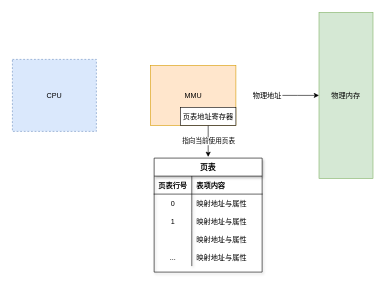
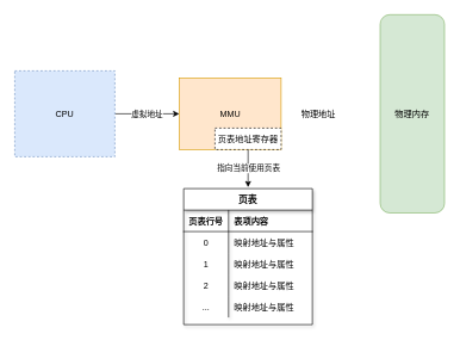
  <mxCell id="0" />
  <mxCell id="1" parent="0" />
+ <mxCell id="2" value="虚拟地址" style="edgeStyle=orthogonalEdgeStyle;rounded=0;orthogonalLoop=1;jettySize=auto;html=1;" edge="1" parent="1" source="3" target="4"><mxGeometry relative="1" as="geometry" /></mxCell>
  <mxCell id="3" value="CPU" style="rounded=0;whiteSpace=wrap;html=1;fillColor=#dae8fc;strokeColor=#6c8ebf;dashed=1;" vertex="1" parent="1"><mxGeometry x="20" y="98.5" width="140" height="120" as="geometry" /></mxCell>
  <mxCell id="4" value="MMU" style="rounded=0;whiteSpace=wrap;html=1;fillColor=#ffe6cc;strokeColor=#d79b00;" vertex="1" parent="1"><mxGeometry x="250" y="108.5" width="142.5" height="100" as="geometry" /></mxCell>
- <mxCell id="5" value="物理内存" style="rounded=0;whiteSpace=wrap;html=1;fillColor=#d5e8d4;strokeColor=#82b366;" vertex="1" parent="1"><mxGeometry x="531" y="20" width="90" height="277" as="geometry" /></mxCell>
- <mxCell id="6" value="" style="edgeStyle=orthogonalEdgeStyle;rounded=0;orthogonalLoop=1;jettySize=auto;html=1;" edge="1" parent="1" source="7" target="5"><mxGeometry relative="1" as="geometry"><Array as="points"><mxPoint x="495" y="159" /><mxPoint x="495" y="159" /></Array></mxGeometry></mxCell>
+ <mxCell id="5" value="物理内存" style="whiteSpace=wrap;html=1;fillColor=#d5e8d4;strokeColor=#82b366;rounded=1;" vertex="1" parent="1"><mxGeometry x="531" y="20" width="90" height="277" as="geometry" /></mxCell>
  <mxCell id="7" value="物理地址" style="text;html=1;strokeColor=none;fillColor=none;align=center;verticalAlign=middle;whiteSpace=wrap;rounded=0;" vertex="1" parent="1"><mxGeometry x="420" y="148.5" width="50" height="20" as="geometry" /></mxCell>
  <mxCell id="8" value="指向当前使用页表" style="edgeStyle=orthogonalEdgeStyle;rounded=0;orthogonalLoop=1;jettySize=auto;html=1;" edge="1" parent="1" source="9"><mxGeometry relative="1" as="geometry"><mxPoint x="346.3" y="261" as="targetPoint" /></mxGeometry></mxCell>
- <mxCell id="9" value="页表地址寄存器" style="rounded=0;whiteSpace=wrap;html=1;" vertex="1" parent="1"><mxGeometry x="300" y="178.5" width="92.5" height="30" as="geometry" /></mxCell>
+ <mxCell id="9" value="页表地址寄存器" style="rounded=0;whiteSpace=wrap;html=1;dashed=1;" vertex="1" parent="1"><mxGeometry x="300" y="178.5" width="92.5" height="30" as="geometry" /></mxCell>
  <mxCell id="10" value="页表" style="shape=table;startSize=30;container=1;collapsible=1;childLayout=tableLayout;fixedRows=1;rowLines=0;fontStyle=1;align=center;resizeLast=1;shadow=1;fontSize=13;" vertex="1" parent="1"><mxGeometry x="256.25" y="263" width="180" height="190" as="geometry" /></mxCell>
  <mxCell id="11" value="" style="shape=partialRectangle;collapsible=0;dropTarget=0;pointerEvents=0;fillColor=none;top=0;left=0;bottom=1;right=0;points=[[0,0.5],[1,0.5]];portConstraint=eastwest;" vertex="1" parent="10"><mxGeometry y="30" width="180" height="30" as="geometry" /></mxCell>
  <mxCell id="12" value="页表行号" style="shape=partialRectangle;connectable=0;fillColor=none;top=0;left=0;bottom=0;right=0;fontStyle=1;overflow=hidden;" vertex="1" parent="11"><mxGeometry width="62.75" height="30" as="geometry" /></mxCell>
  <mxCell id="13" value="表项内容" style="shape=partialRectangle;connectable=0;fillColor=none;top=0;left=0;bottom=0;right=0;align=left;spacingLeft=6;fontStyle=1;overflow=hidden;" vertex="1" parent="11"><mxGeometry x="62.75" width="117.25" height="30" as="geometry" /></mxCell>
  <mxCell id="14" value="" style="shape=partialRectangle;collapsible=0;dropTarget=0;pointerEvents=0;fillColor=none;top=0;left=0;bottom=0;right=0;points=[[0,0.5],[1,0.5]];portConstraint=eastwest;" vertex="1" parent="10"><mxGeometry y="60" width="180" height="30" as="geometry" /></mxCell>
  <mxCell id="15" value="0" style="shape=partialRectangle;connectable=0;fillColor=none;top=0;left=0;bottom=0;right=0;editable=1;overflow=hidden;" vertex="1" parent="14"><mxGeometry width="62.75" height="30" as="geometry" /></mxCell>
  <mxCell id="16" value="映射地址与属性" style="shape=partialRectangle;connectable=0;fillColor=none;top=0;left=0;bottom=0;right=0;align=left;spacingLeft=6;overflow=hidden;" vertex="1" parent="14"><mxGeometry x="62.75" width="117.25" height="30" as="geometry" /></mxCell>
  <mxCell id="17" value="" style="shape=partialRectangle;collapsible=0;dropTarget=0;pointerEvents=0;fillColor=none;top=0;left=0;bottom=0;right=0;points=[[0,0.5],[1,0.5]];portConstraint=eastwest;" vertex="1" parent="10"><mxGeometry y="90" width="180" height="30" as="geometry" /></mxCell>
  <mxCell id="18" value="1" style="shape=partialRectangle;connectable=0;fillColor=none;top=0;left=0;bottom=0;right=0;editable=1;overflow=hidden;" vertex="1" parent="17"><mxGeometry width="62.75" height="30" as="geometry" /></mxCell>
  <mxCell id="19" value="映射地址与属性" style="shape=partialRectangle;connectable=0;fillColor=none;top=0;left=0;bottom=0;right=0;align=left;spacingLeft=6;overflow=hidden;" vertex="1" parent="17"><mxGeometry x="62.75" width="117.25" height="30" as="geometry" /></mxCell>
  <mxCell id="20" value="" style="shape=partialRectangle;collapsible=0;dropTarget=0;pointerEvents=0;fillColor=none;top=0;left=0;bottom=0;right=0;points=[[0,0.5],[1,0.5]];portConstraint=eastwest;" vertex="1" parent="10"><mxGeometry y="120" width="180" height="30" as="geometry" /></mxCell>
+ <mxCell id="21" value="2" style="shape=partialRectangle;connectable=0;fillColor=none;top=0;left=0;bottom=0;right=0;editable=1;overflow=hidden;" vertex="1" parent="20"><mxGeometry width="62.75" height="30" as="geometry" /></mxCell>
  <mxCell id="22" value="映射地址与属性" style="shape=partialRectangle;connectable=0;fillColor=none;top=0;left=0;bottom=0;right=0;align=left;spacingLeft=6;overflow=hidden;" vertex="1" parent="20"><mxGeometry x="62.75" width="117.25" height="30" as="geometry" /></mxCell>
  <mxCell id="23" value="" style="shape=partialRectangle;collapsible=0;dropTarget=0;pointerEvents=0;fillColor=none;top=0;left=0;bottom=0;right=0;points=[[0,0.5],[1,0.5]];portConstraint=eastwest;" vertex="1" parent="10"><mxGeometry y="150" width="180" height="30" as="geometry" /></mxCell>
  <mxCell id="24" value="..." style="shape=partialRectangle;connectable=0;fillColor=none;top=0;left=0;bottom=0;right=0;editable=1;overflow=hidden;" vertex="1" parent="23"><mxGeometry width="62.75" height="30" as="geometry" /></mxCell>
  <mxCell id="25" value="映射地址与属性" style="shape=partialRectangle;connectable=0;fillColor=none;top=0;left=0;bottom=0;right=0;align=left;spacingLeft=6;overflow=hidden;" vertex="1" parent="23"><mxGeometry x="62.75" width="117.25" height="30" as="geometry" /></mxCell>
